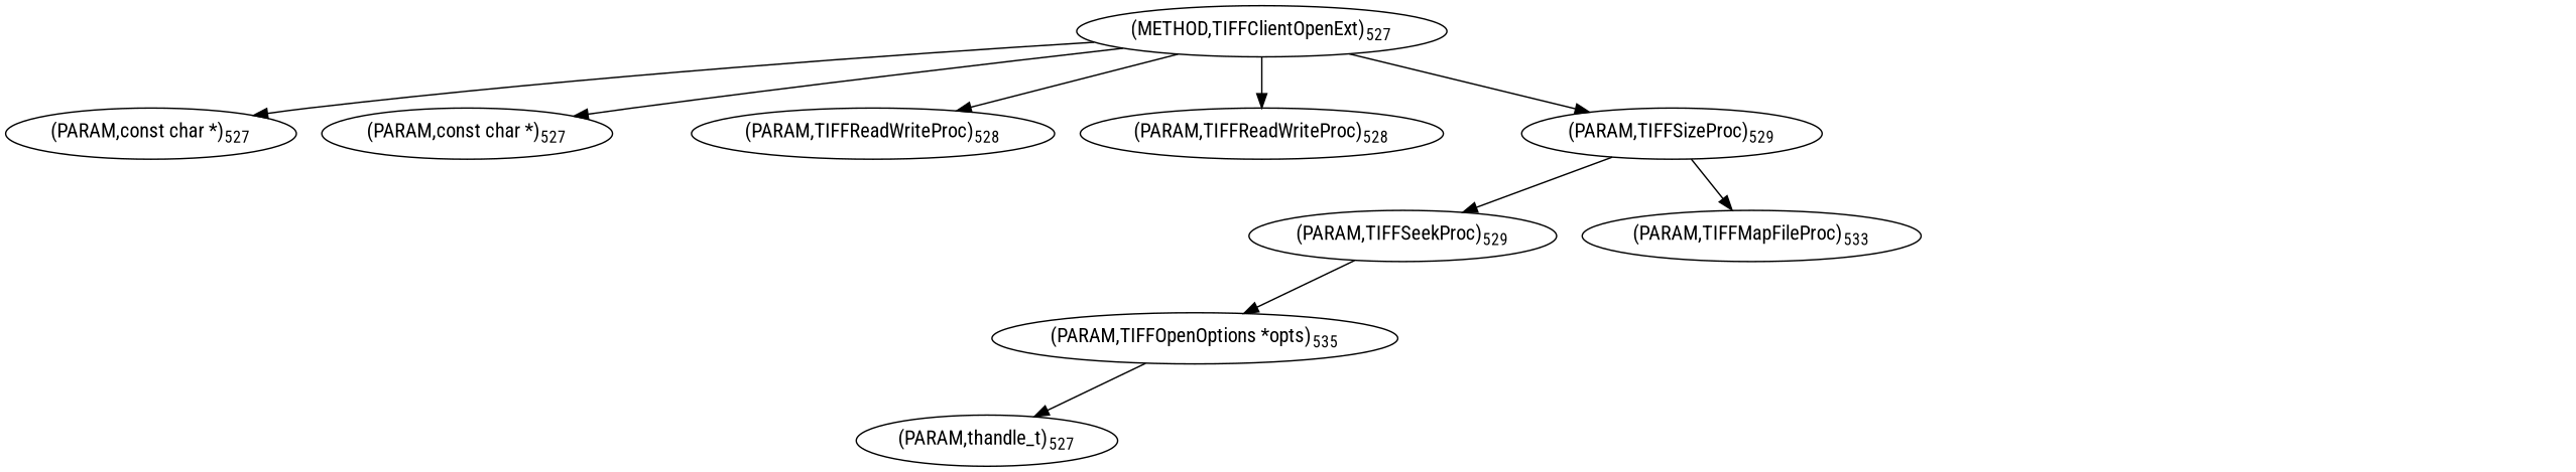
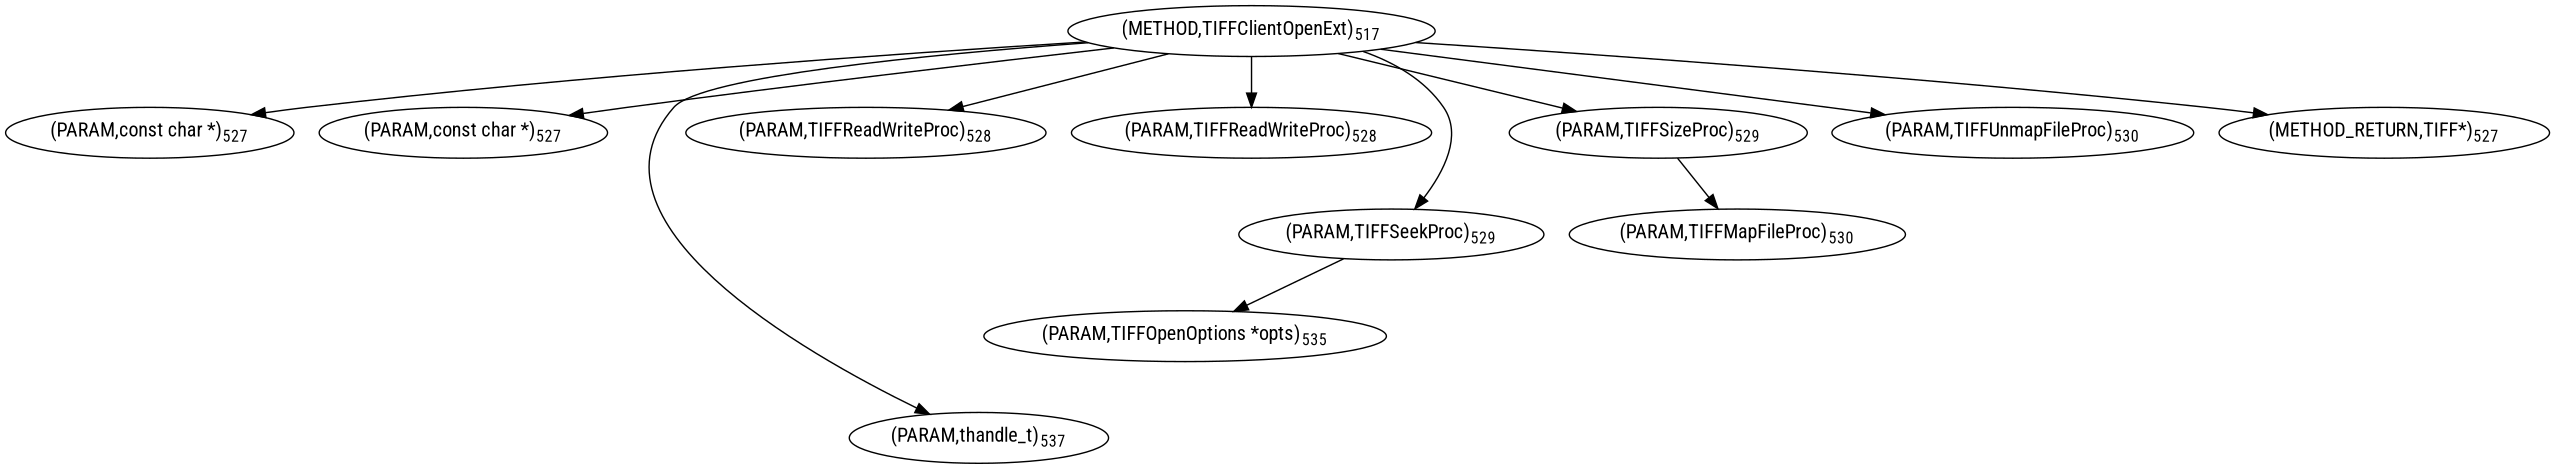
  digraph {
    fontname="Roboto Condensed"
    node [fontname="Roboto Condensed"]
    edge [fontname="Roboto Condensed"]
-   n1 [label=<(METHOD,TIFFClientOpenExt)<SUB>527</SUB>>]
+   n1 [label=<(METHOD,TIFFClientOpenExt)<SUB>517</SUB>>]
    n2 [label=<(PARAM,const char *)<SUB>527</SUB>>]
    n3 [label=<(PARAM,const char *)<SUB>527</SUB>>]
-   n4 [label=<(PARAM,thandle_t)<SUB>527</SUB>>]
+   n4 [label=<(PARAM,thandle_t)<SUB>537</SUB>>]
    n5 [label=<(PARAM,TIFFReadWriteProc)<SUB>528</SUB>>]
    n6 [label=<(PARAM,TIFFReadWriteProc)<SUB>528</SUB>>]
    n7 [label=<(PARAM,TIFFSeekProc)<SUB>529</SUB>>]
    n8 [label=<(PARAM,TIFFSizeProc)<SUB>529</SUB>>]
+   n9 [label=<(PARAM,TIFFUnmapFileProc)<SUB>530</SUB>>]
+   n10 [label=<(METHOD_RETURN,TIFF*)<SUB>527</SUB>>]
    n11 [label=<(PARAM,TIFFOpenOptions *opts)<SUB>535</SUB>>]
-   n12 [label=<(PARAM,TIFFMapFileProc)<SUB>533</SUB>>]
+   n12 [label=<(PARAM,TIFFMapFileProc)<SUB>530</SUB>>]
    n1 -> n2
    n1 -> n3
-   n11 -> n4
+   n1 -> n4
    n1 -> n5
    n1 -> n6
-   n8 -> n7
+   n1 -> n7
    n1 -> n8
+   n1 -> n9
+   n1 -> n10
    n7 -> n11
    n8 -> n12
  }
